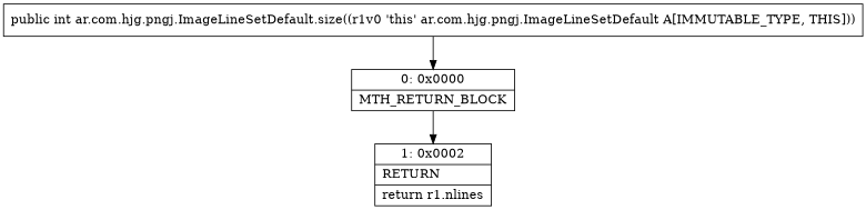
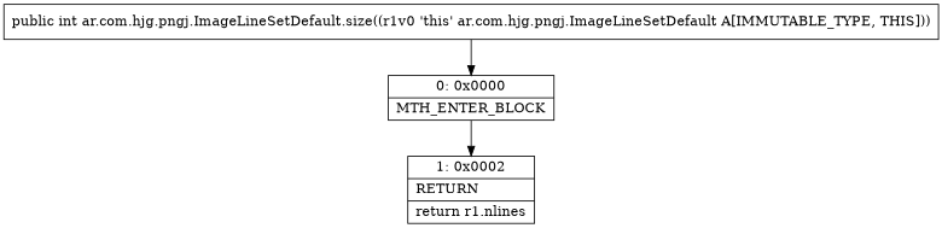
  digraph {
    node [shape=record]
-   n1 [label="{0\:\ 0x0000|MTH_RETURN_BLOCK\l}"]
+   n1 [label="{0\:\ 0x0000|MTH_ENTER_BLOCK\l}"]
    n2 [label="{1\:\ 0x0002|RETURN\l|return r1.nlines\l}"]
    n3 [label="{public int ar.com.hjg.pngj.ImageLineSetDefault.size((r1v0 'this' ar.com.hjg.pngj.ImageLineSetDefault A[IMMUTABLE_TYPE, THIS])) }"]
    n1 -> n2
    n3 -> n1
  }
